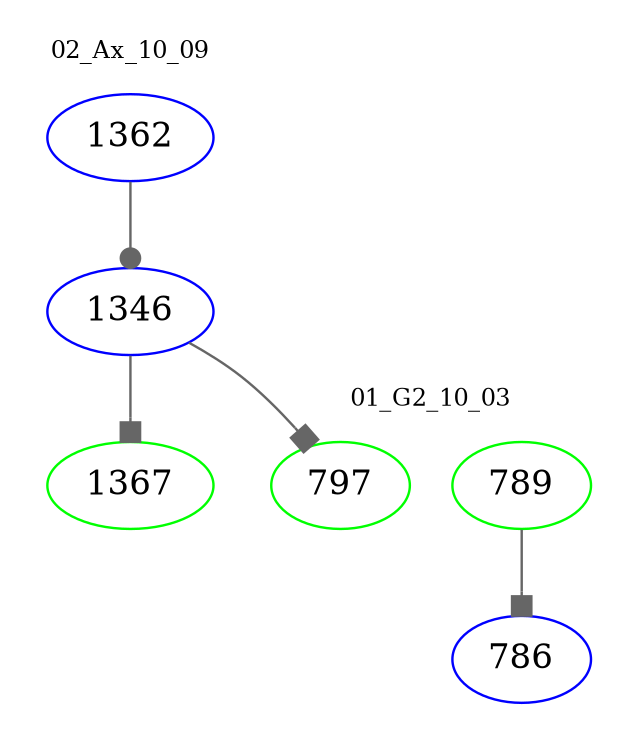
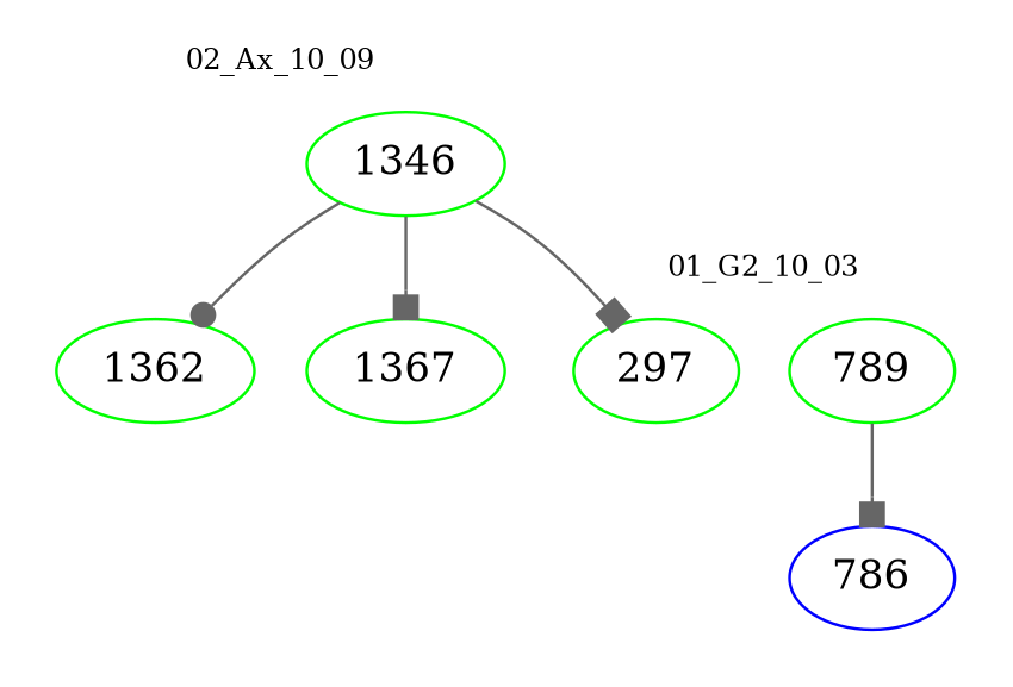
  digraph {
    node [color=green]
    edge [arrowhead=box color=gray40]
-   n1 [color=blue label=1362]
-   n2 [color=blue label=1346]
+   n1 [label=1362]
+   n2 [label=1346]
    n3 [label=1367]
    n4 [label=789]
    n5 [color=blue label=786]
-   n6 [label=797]
+   n6 [label=297]
    subgraph cluster_1 {
      color=white
      fontsize=10
      label="02_Ax_10_09"
      n1
      n2
      n3
    }
    subgraph cluster_2 {
      color=white
      fontsize=10
      label="01_G2_10_03"
      n4
      n5
      n6
    }
-   n1 -> n2 [arrowhead=dot]
+   n2 -> n1 [arrowhead=dot]
    n2 -> n3
    n2 -> n6
    n4 -> n5
  }
